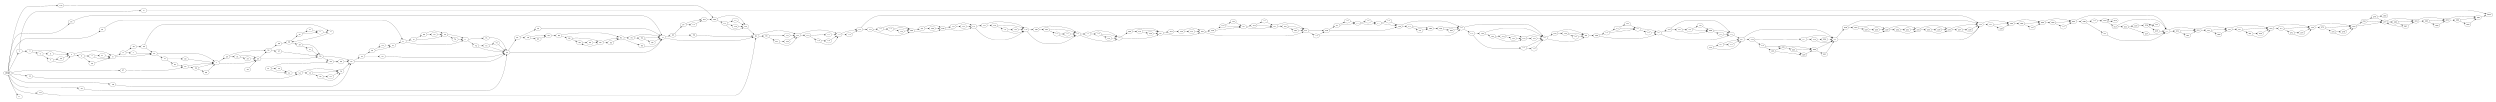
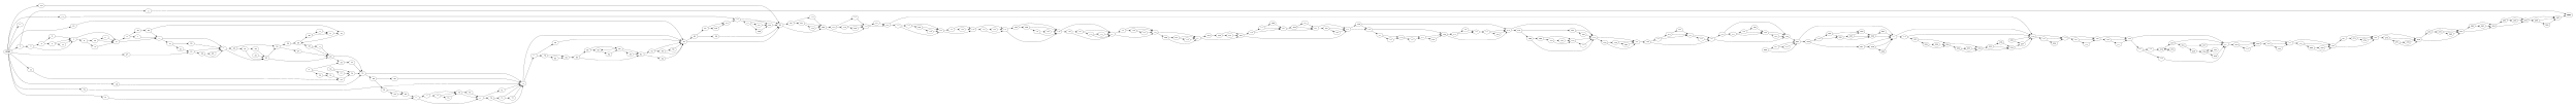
  digraph {
    fontname="Courier Prime"
    rankdir=LR
    node [fontname="Courier Prime"]
    edge [fontname="Courier Prime"]
    n1 [label=START]
    1
    27
    45
    55
    58
    68
    76
    95
    106
    109
    2
    3
    25
    52
    35
    65
    48
    62
    103
    81
    n22 [label=EXIT]
    4
    5
    6
    7
    8
    9
    10
    11
    12
    13
    14
    18
    19
    16
    17
    15
    21
    22
    23
    24
    20
    44
    29
    30
    31
    26
    34
    36
    37
    33
    32
    28
    46
    49
    38
    47
    50
    51
    61
    59
    60
    39
    40
    41
    42
    43
    78
    79
    80
    63
    64
-   53
    54
    56
    57
    82
    83
    97
    98
    99
    100
    66
    67
    69
    70
    71
    72
    73
    74
    75
    77
    84
    101
    102
    112
    113
    110
    111
    85
    86
    90
    91
    88
    89
    94
    92
    93
    96
    114
    115
    116
    117
    118
    104
    105
    107
    108
    119
    120
    121
    124
    125
    122
    123
    240
    241
    239
    126
    127
    128
    131
    132
    130
    129
    243
    244
    242
    133
    134
    135
    136
    137
    138
    141
    142
    143
    139
    144
    146
    147
    148
    140
    145
    152
    150
    151
    149
    153
    155
    156
    154
    158
    159
    160
    161
    157
    168
    169
    n171 [label=470]
    162
    163
    164
    175
    173
    174
    171
    172
    166
    165
    167
    179
    180
    176
    177
    186
    187
    184
    185
    189
    188
    194
    196
    178
    182
    183
    197
    195
    199
    200
    198
    190
    191
    192
    193
    207
    205
    201
    202
    203
    204
    206
    212
    213
    214
    208
    209
    211
    210
    215
    218
    216
    217
    227
    220
    221
    219
    222
    223
    224
    226
    228
    229
    225
    231
    232
    230
    233
    234
    235
    236
    237
    238
    246
    247
    245
    248
    249
    250
    251
    252
    261
    262
    263
    253
    254
    264
    265
    266
    255
    256
    257
    258
    259
    260
    267
    268
    269
    271
    272
    273
    270
    274
    276
    277
    275
    279
    280
    281
    278
    282
    285
    283
    284
    286
    287
    288
    289
    n1 -> 1
    n1 -> 27
    n1 -> 45
    n1 -> 55
    n1 -> 58
    n1 -> 68
    n1 -> 76
    n1 -> 95
    n1 -> 106
    n1 -> 109
    1 -> 2
    1 -> 3
    27 -> 25
    55 -> 52
    58 -> 35
    68 -> 65
    76 -> 48
    95 -> 62
    106 -> 103
    109 -> 81
    2 -> n22
    3 -> 4
    3 -> 5
    25 -> 19
    25 -> 26
-   52 -> 53
    52 -> 54
    35 -> 48
    35 -> 49
    65 -> 66
    65 -> 67
    48 -> 62
    48 -> 61
    62 -> 81
    62 -> 80
    103 -> 104
    103 -> 105
    81 -> 99
    81 -> 100
    4 -> 6
    4 -> 7
    5 -> 8
    5 -> 9
    6 -> 5
    7 -> 5
    7 -> 10
    8 -> 11
    8 -> 12
    9 -> 13
    9 -> 14
    10 -> 5
    11 -> 18
    11 -> 19
    12 -> 16
    12 -> 17
    13 -> 8
    13 -> 15
    14 -> 8
    18 -> 21
    18 -> 22
    19 -> 23
    19 -> 24
    16 -> 20
    17 -> 11
    15 -> 8
    21 -> 25
    22 -> 19
    23 -> 29
    23 -> 30
    24 -> 30
    24 -> 31
    20 -> 11
    20 -> 44
    44 -> 38
    29 -> 35
    29 -> 34
    30 -> 36
    30 -> 37
    31 -> 23
    31 -> 33
    26 -> 19
    26 -> 28
    34 -> 46
    36 -> 38
    37 -> 29
    33 -> 23
    32 -> 23
    28 -> 19
    46 -> 35
    49 -> 59
    49 -> 60
    38 -> 39
    38 -> 40
    47 -> 34
    47 -> 50
    47 -> 51
    50 -> 51
    51 -> 52
    61 -> 78
    61 -> 79
    59 -> 63
    59 -> 64
    60 -> 48
    39 -> 29
    39 -> 41
    40 -> 42
    40 -> 43
    41 -> 29
    42 -> 43
    43 -> 44
    78 -> 82
    78 -> 83
    79 -> 62
    80 -> 97
    80 -> 98
    63 -> 65
    64 -> 63
-   53 -> 54
-   53 -> 56
    54 -> 35
    56 -> 54
    56 -> 57
    57 -> 54
    82 -> 84
    83 -> 82
    97 -> 101
    97 -> 102
    98 -> 81
    99 -> 112
    99 -> 113
    100 -> 110
    100 -> 111
    66 -> 69
    66 -> 70
    67 -> 71
    67 -> 72
    69 -> 70
    69 -> 73
    70 -> 67
    70 -> 74
    71 -> 48
    72 -> 48
    72 -> 75
    73 -> 70
    74 -> 67
    75 -> 48
    75 -> 77
    77 -> 48
    84 -> 85
    84 -> 86
    101 -> 103
    102 -> 101
    112 -> 100
    113 -> 100
    113 -> 114
    110 -> 115
    110 -> 116
    111 -> 117
    111 -> 118
    85 -> 90
    85 -> 91
    86 -> 88
    86 -> 89
    90 -> 62
    91 -> 62
    91 -> 94
    88 -> 92
    89 -> 85
    89 -> 88
    89 -> 93
    94 -> 62
    94 -> 96
    92 -> 89
    93 -> 85
    96 -> 62
    114 -> 100
    115 -> 111
    116 -> 111
    116 -> 119
    117 -> 118
    118 -> 120
    118 -> 121
    104 -> 81
-   105 -> 104
+   105 -> 81
    105 -> 107
    105 -> 108
    107 -> 104
    108 -> 104
    119 -> 111
    120 -> 124
    120 -> 125
    121 -> 122
    121 -> 123
    124 -> 240
    124 -> 241
    125 -> 124
    125 -> 239
    122 -> 126
    122 -> 127
    123 -> 122
    123 -> 128
    240 -> 243
    240 -> 244
    241 -> 240
    241 -> 242
    239 -> 124
    126 -> 131
    126 -> 132
    127 -> 126
    127 -> 130
    128 -> 122
    128 -> 129
    131 -> 132
    131 -> 133
    132 -> 134
    132 -> 135
    130 -> 126
    129 -> 122
    243 -> 246
    243 -> 247
    244 -> 243
    244 -> 245
    242 -> 240
    133 -> 132
    134 -> 136
    134 -> 137
    135 -> 134
    135 -> 138
    136 -> 137
    136 -> 141
    137 -> 142
    137 -> 143
    138 -> 134
    138 -> 139
    141 -> 137
    141 -> 144
    142 -> 146
    142 -> 147
    143 -> 142
    143 -> 148
    139 -> 134
    139 -> 140
    144 -> 137
    144 -> 145
    146 -> 147
    146 -> 152
    147 -> 150
    147 -> 151
    148 -> 142
    148 -> 149
    140 -> 134
    145 -> 137
    152 -> 147
    152 -> 153
    150 -> 155
    150 -> 156
    151 -> 154
    149 -> 142
    153 -> 147
    155 -> 158
    155 -> 159
    156 -> 160
    156 -> 161
    154 -> 150
    154 -> 157
    158 -> 168
    158 -> 169
    159 -> 158
    159 -> n171
    160 -> 161
    160 -> 162
    161 -> 163
    161 -> 164
    157 -> 150
    168 -> n171
    168 -> 175
    169 -> 173
    169 -> 174
    n171 -> 171
    n171 -> 172
    162 -> 161
    163 -> 155
    163 -> 166
    164 -> 163
    164 -> 165
    175 -> 179
    175 -> 180
    173 -> 174
    174 -> 176
    174 -> 177
    171 -> 186
    171 -> 187
    172 -> 184
    172 -> 185
    166 -> 155
    166 -> 167
    165 -> 163
    167 -> 155
    179 -> 180
    180 -> 182
    176 -> 177
    177 -> 168
    177 -> 178
    186 -> 172
    186 -> 189
    187 -> 172
    187 -> 188
    184 -> 185
    184 -> 194
    185 -> 196
    189 -> 190
    189 -> 191
    188 -> 172
    194 -> 185
    194 -> 197
    196 -> 195
    196 -> 198
    178 -> 168
    182 -> n171
    182 -> 183
    183 -> n171
    197 -> 185
    195 -> 199
    195 -> 200
    199 -> 207
    200 -> 199
    200 -> 205
    198 -> 201
    198 -> 202
    190 -> 172
    190 -> 192
    191 -> 190
    191 -> 193
    192 -> 172
    193 -> 190
    207 -> 213
    207 -> 214
    205 -> 208
    205 -> 209
    201 -> 202
    201 -> 203
    202 -> 195
    202 -> 204
    203 -> 202
    204 -> 195
    206 -> 207
    206 -> 212
    212 -> 207
    212 -> 215
    213 -> 120
    213 -> 218
    214 -> 216
    214 -> 217
    208 -> 199
    208 -> 211
    209 -> 208
    209 -> 210
    211 -> 199
    210 -> 208
    215 -> 207
    218 -> 120
    218 -> 227
    216 -> 220
    216 -> 221
    217 -> 213
    217 -> 219
    227 -> 228
    227 -> 229
    220 -> 222
    220 -> 223
    221 -> 220
    221 -> 224
    219 -> 213
    219 -> 226
    222 -> 213
    222 -> 225
    223 -> 222
    223 -> 224
    224 -> 222
    226 -> 213
    228 -> 231
    228 -> 232
    229 -> 228
    229 -> 230
    225 -> 213
    231 -> 233
    231 -> 234
    232 -> 231
    232 -> 235
    230 -> 228
    233 -> 234
    233 -> 236
    234 -> 120
    234 -> 237
    235 -> 231
    236 -> 234
    237 -> 120
-   237 -> 238
+   238 -> 237
    238 -> 120
    246 -> 248
    246 -> 249
    247 -> 250
    247 -> 251
    245 -> 243
    248 -> 252
    249 -> 247
    250 -> 261
    250 -> 262
    251 -> 250
    251 -> 263
    252 -> 253
    252 -> 254
    261 -> 264
    261 -> 265
    262 -> 261
    262 -> 266
    263 -> 250
    253 -> 247
    253 -> 255
    254 -> 252
    264 -> 267
    264 -> 268
    265 -> 264
    265 -> 269
    266 -> 261
    255 -> 256
    255 -> 257
    256 -> 258
    257 -> 247
    258 -> 259
    258 -> 260
    259 -> 247
    260 -> 258
    267 -> 268
    267 -> 271
    268 -> 272
    268 -> 273
    269 -> 264
    269 -> 270
    271 -> 268
    271 -> 274
    272 -> 276
    272 -> 277
    273 -> 272
    273 -> 275
    270 -> 264
    274 -> 268
    276 -> 277
    276 -> 279
    277 -> 280
    277 -> 281
    275 -> 272
    275 -> 278
    279 -> 277
    279 -> 282
    280 -> 281
    280 -> 285
    281 -> 283
    281 -> 284
    278 -> 272
-   285 -> 277
+   282 -> 277
    285 -> 281
    283 -> 284
    283 -> 286
    284 -> 287
    284 -> 288
    286 -> 284
    287 -> n22
    288 -> 287
    288 -> 289
    289 -> 287
  }
